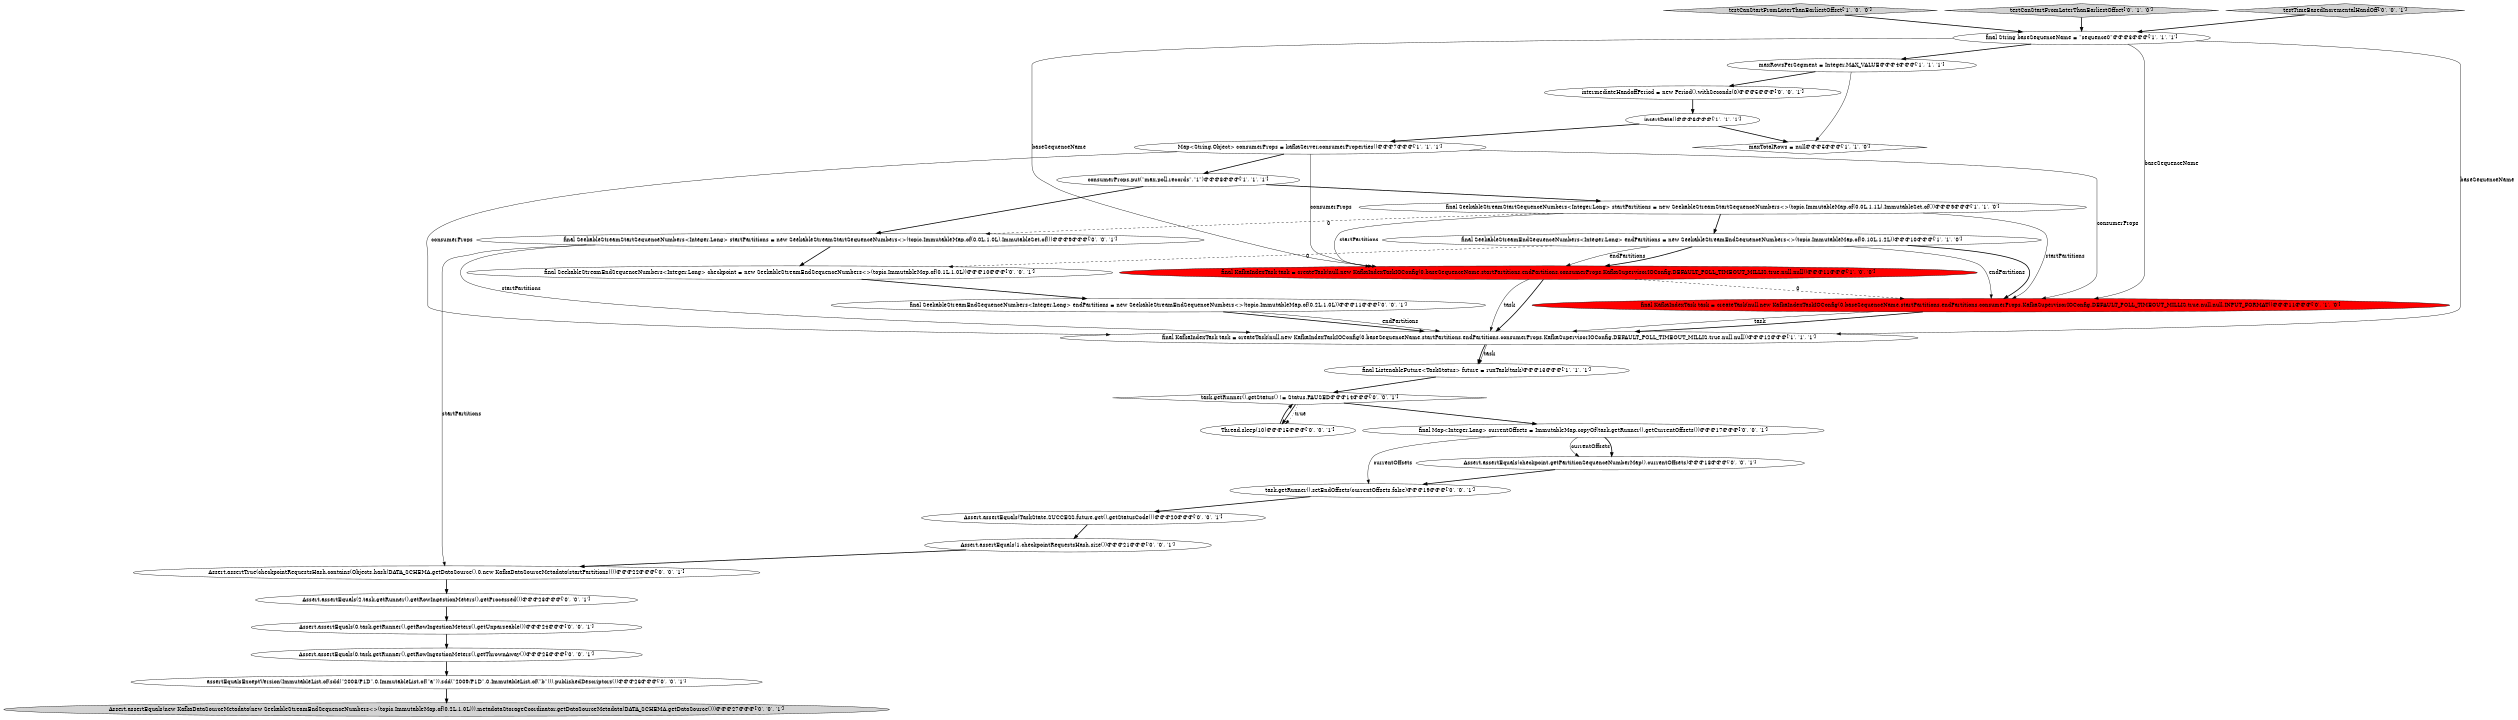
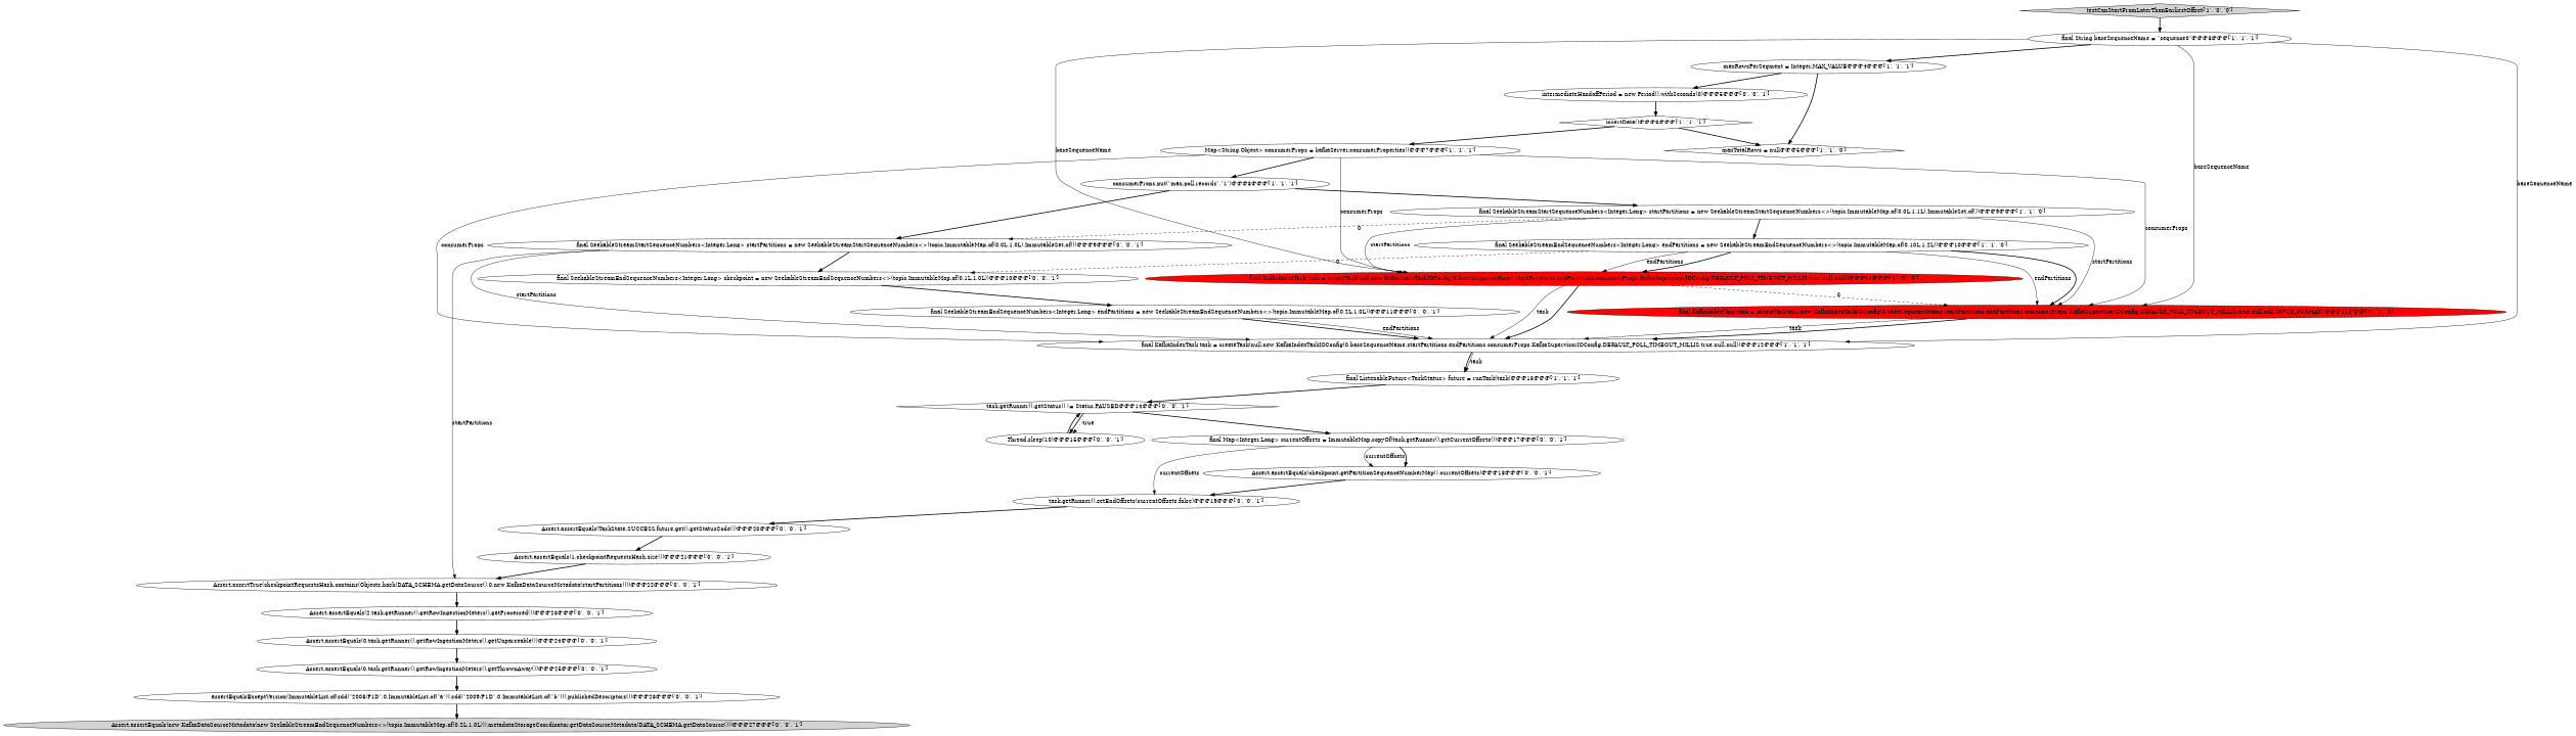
  digraph {
    node [fillcolor=white shape=ellipse style=filled]
    edge [style=bold]
    n1 [fillcolor=lightgray label="testCanStartFromLaterThanEarliestOffset['1', '0', '0']" shape=diamond]
    n2 [label="final String baseSequenceName = \"sequence0\"@@@3@@@['1', '1', '1']"]
    n3 [label="final KafkaIndexTask task = createTask(null,new KafkaIndexTaskIOConfig(0,baseSequenceName,startPartitions,endPartitions,consumerProps,KafkaSupervisorIOConfig.DEFAULT_POLL_TIMEOUT_MILLIS,true,null,null))@@@12@@@['1', '1', '1']"]
    n4 [fillcolor=red label="final KafkaIndexTask task = createTask(null,new KafkaIndexTaskIOConfig(0,baseSequenceName,startPartitions,endPartitions,consumerProps,KafkaSupervisorIOConfig.DEFAULT_POLL_TIMEOUT_MILLIS,true,null,null,INPUT_FORMAT))@@@11@@@['0', '1', '0']"]
    n5 [fillcolor=red label="final KafkaIndexTask task = createTask(null,new KafkaIndexTaskIOConfig(0,baseSequenceName,startPartitions,endPartitions,consumerProps,KafkaSupervisorIOConfig.DEFAULT_POLL_TIMEOUT_MILLIS,true,null,null))@@@11@@@['1', '0', '0']"]
    n6 [label="maxRowsPerSegment = Integer.MAX_VALUE@@@4@@@['1', '1', '1']"]
    n7 [label="final Map<Integer,Long> currentOffsets = ImmutableMap.copyOf(task.getRunner().getCurrentOffsets())@@@17@@@['0', '0', '1']"]
    n8 [label="Assert.assertEquals(checkpoint.getPartitionSequenceNumberMap(),currentOffsets)@@@18@@@['0', '0', '1']"]
    n9 [label="task.getRunner().setEndOffsets(currentOffsets,false)@@@19@@@['0', '0', '1']"]
    n10 [label="Assert.assertEquals(TaskState.SUCCESS,future.get().getStatusCode())@@@20@@@['0', '0', '1']"]
    n11 [label="assertEqualsExceptVersion(ImmutableList.of(sdd(\"2008/P1D\",0,ImmutableList.of(\"a\")),sdd(\"2009/P1D\",0,ImmutableList.of(\"b\"))),publishedDescriptors())@@@26@@@['0', '0', '1']"]
    n12 [fillcolor=lightgray label="Assert.assertEquals(new KafkaDataSourceMetadata(new SeekableStreamEndSequenceNumbers<>(topic,ImmutableMap.of(0,2L,1,0L))),metadataStorageCoordinator.getDataSourceMetadata(DATA_SCHEMA.getDataSource()))@@@27@@@['0', '0', '1']"]
    n13 [label="maxTotalRows = null@@@5@@@['1', '1', '0']" shape=diamond]
-   n14 [label="insertData()@@@6@@@['1', '1', '1']"]
+   n14 [label="insertData()@@@6@@@['1', '1', '1']" shape=diamond]
    n15 [label="Map<String,Object> consumerProps = kafkaServer.consumerProperties()@@@7@@@['1', '1', '1']"]
    n16 [label="final ListenableFuture<TaskStatus> future = runTask(task)@@@13@@@['1', '1', '1']"]
    n17 [label="task.getRunner().getStatus() != Status.PAUSED@@@14@@@['0', '0', '1']" shape=diamond]
    n18 [label="Thread.sleep(10)@@@15@@@['0', '0', '1']"]
    n19 [label="Assert.assertEquals(0,task.getRunner().getRowIngestionMeters().getThrownAway())@@@25@@@['0', '0', '1']"]
    n20 [label="Assert.assertEquals(0,task.getRunner().getRowIngestionMeters().getUnparseable())@@@24@@@['0', '0', '1']"]
    n21 [label="Assert.assertEquals(1,checkpointRequestsHash.size())@@@21@@@['0', '0', '1']"]
    n22 [label="Assert.assertTrue(checkpointRequestsHash.contains(Objects.hash(DATA_SCHEMA.getDataSource(),0,new KafkaDataSourceMetadata(startPartitions))))@@@22@@@['0', '0', '1']"]
    n23 [label="Assert.assertEquals(2,task.getRunner().getRowIngestionMeters().getProcessed())@@@23@@@['0', '0', '1']"]
    n24 [label="consumerProps.put(\"max.poll.records\",\"1\")@@@8@@@['1', '1', '1']"]
-   n25 [fillcolor=lightgray label="testCanStartFromLaterThanEarliestOffset['0', '1', '0']" shape=diamond]
    n26 [label="final SeekableStreamEndSequenceNumbers<Integer,Long> endPartitions = new SeekableStreamEndSequenceNumbers<>(topic,ImmutableMap.of(0,2L,1,0L))@@@11@@@['0', '0', '1']"]
-   n27 [fillcolor=lightgray label="testTimeBasedIncrementalHandOff['0', '0', '1']" shape=diamond]
    n28 [label="final SeekableStreamStartSequenceNumbers<Integer,Long> startPartitions = new SeekableStreamStartSequenceNumbers<>(topic,ImmutableMap.of(0,0L,1,1L),ImmutableSet.of())@@@9@@@['1', '1', '0']"]
    n29 [label="final SeekableStreamEndSequenceNumbers<Integer,Long> endPartitions = new SeekableStreamEndSequenceNumbers<>(topic,ImmutableMap.of(0,10L,1,2L))@@@10@@@['1', '1', '0']"]
    n30 [label="final SeekableStreamStartSequenceNumbers<Integer,Long> startPartitions = new SeekableStreamStartSequenceNumbers<>(topic,ImmutableMap.of(0,0L,1,0L),ImmutableSet.of())@@@9@@@['0', '0', '1']"]
    n31 [label="final SeekableStreamEndSequenceNumbers<Integer,Long> checkpoint = new SeekableStreamEndSequenceNumbers<>(topic,ImmutableMap.of(0,1L,1,0L))@@@10@@@['0', '0', '1']"]
    n32 [label="intermediateHandoffPeriod = new Period().withSeconds(0)@@@5@@@['0', '0', '1']"]
    n1 -> n2
    n2 -> n3 [label=baseSequenceName style=solid]
    n2 -> n4 [label=baseSequenceName style=solid]
    n2 -> n5 [label=baseSequenceName style=solid]
    n2 -> n6
    n3 -> n16
    n3 -> n16 [label=task style=solid]
    n4 -> n3 [label=task style=solid]
    n4 -> n3
    n5 -> n3 [label=task style=solid]
    n5 -> n3
    n5 -> n4 [label=0 style=dashed]
-   n6 -> n13 [style=solid]
+   n6 -> n13
    n6 -> n32
    n7 -> n8 [label=currentOffsets style=solid]
    n7 -> n8
    n7 -> n9 [label=currentOffsets style=solid]
    n8 -> n9
    n9 -> n10
    n10 -> n21
    n11 -> n12
    n14 -> n13
    n14 -> n15
    n15 -> n3 [label=consumerProps style=solid]
    n15 -> n4 [label=consumerProps style=solid]
    n15 -> n5 [label=consumerProps style=solid]
    n15 -> n24
    n16 -> n17
    n17 -> n7
    n17 -> n18
    n17 -> n18 [label=true style=dotted]
    n18 -> n17
    n19 -> n11
    n20 -> n19
    n21 -> n22
    n22 -> n23
    n23 -> n20
    n24 -> n28
    n24 -> n30
-   n25 -> n2
    n26 -> n3
    n26 -> n3 [label=endPartitions style=solid]
-   n27 -> n2
    n28 -> n4 [label=startPartitions style=solid]
    n28 -> n5 [label=startPartitions style=solid]
    n28 -> n29
    n28 -> n30 [label=0 style=dashed]
    n29 -> n4 [label=endPartitions style=solid]
    n29 -> n4
    n29 -> n5 [label=endPartitions style=solid]
    n29 -> n5
    n29 -> n31 [label=0 style=dashed]
    n30 -> n3 [label=startPartitions style=solid]
    n30 -> n22 [label=startPartitions style=solid]
    n30 -> n31
    n31 -> n26
    n32 -> n14
  }
